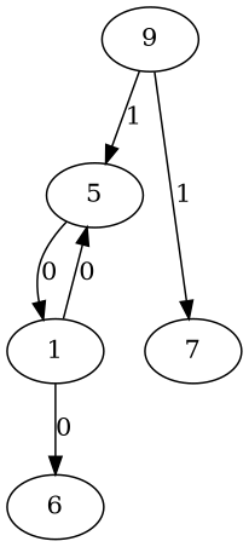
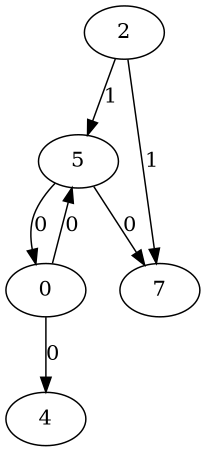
  digraph {
    n1 [label=5]
-   0 [label=1]
-   4 [label=6]
+   0
+   4
    n4 [label=7]
-   2 [label=9]
+   2
    n1 -> 0 [label=0]
+   n1 -> n4 [label=0]
    0 -> n1 [label=0]
    0 -> 4 [label=0]
    2 -> n1 [label=1]
    2 -> n4 [label=1]
  }
